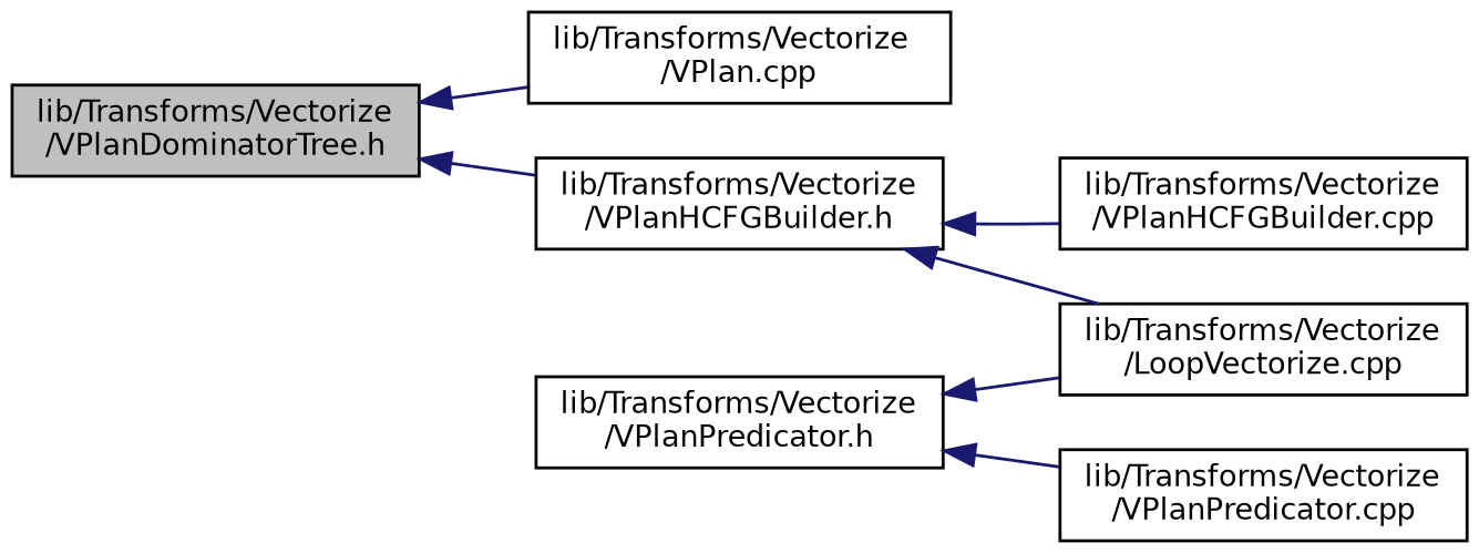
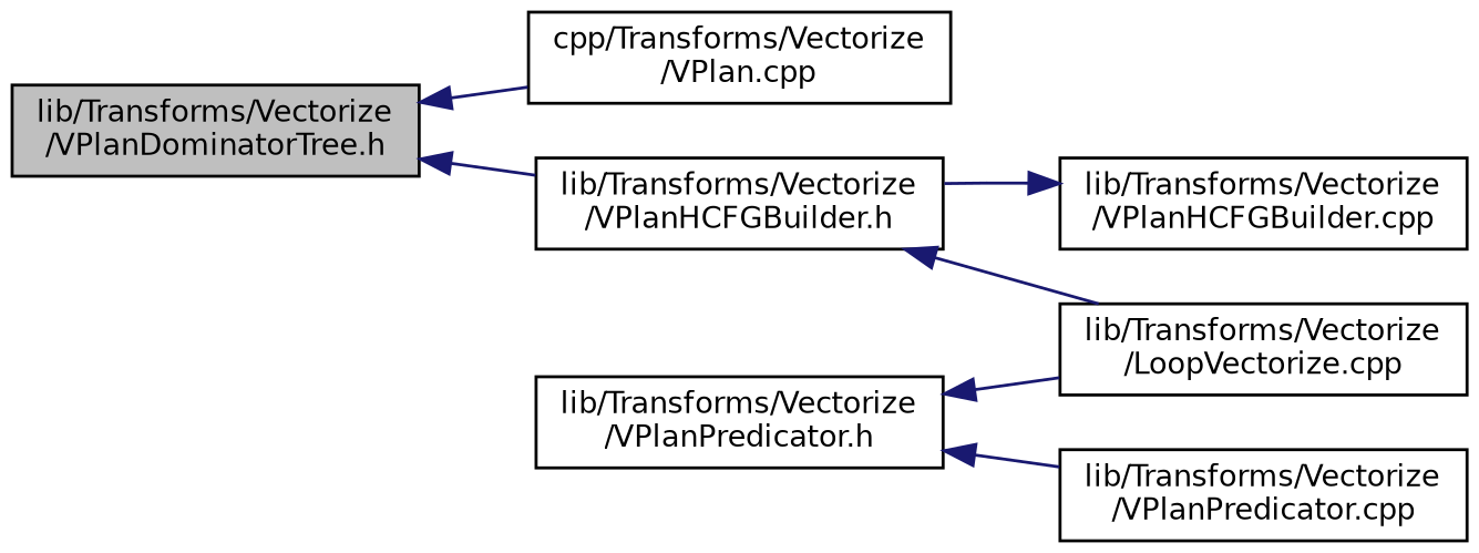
  digraph {
    rankdir=LR
    node [color=black fontname=Helvetica fontsize=10 shape=box]
    edge [color=midnightblue dir=back fontname=Helvetica fontsize=10 labelfontname=Helvetica labelfontsize=10 style=solid]
    n1 [fillcolor=grey75 fontcolor=black height=0.2 label="lib/Transforms/Vectorize\l/VPlanDominatorTree.h" style=filled width=0.4]
-   n2 [height=0.2 label="lib/Transforms/Vectorize\l/VPlan.cpp" width=0.4]
+   n2 [height=0.2 label="cpp/Transforms/Vectorize\l/VPlan.cpp" width=0.4]
    n3 [height=0.2 label="lib/Transforms/Vectorize\l/VPlanHCFGBuilder.h" width=0.4]
    n4 [height=0.2 label="lib/Transforms/Vectorize\l/LoopVectorize.cpp" width=0.4]
    n5 [height=0.2 label="lib/Transforms/Vectorize\l/VPlanHCFGBuilder.cpp" width=0.4]
    n6 [height=0.2 label="lib/Transforms/Vectorize\l/VPlanPredicator.h" width=0.4]
    n7 [height=0.2 label="lib/Transforms/Vectorize\l/VPlanPredicator.cpp" width=0.4]
    n1 -> n2
    n1 -> n3
    n3 -> n4
-   n3 -> n5
+   n5 -> n3
    n6 -> n4
    n6 -> n7
  }
